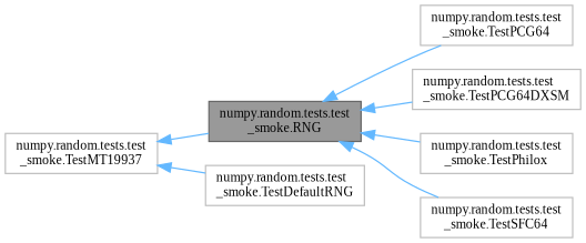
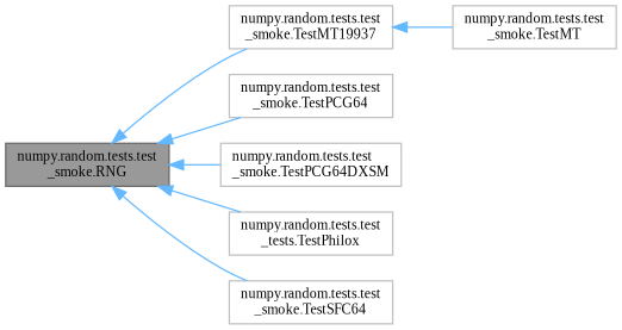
  digraph {
    fontname="Liberation Serif"
    rankdir=LR
    node [color=grey75 fillcolor=white fontname="Liberation Serif" fontsize=10 shape=box style=filled]
    edge [color=steelblue1 dir=back fontname="Liberation Serif" fontsize=10 labelfontname=Helvetica labelfontsize=10 style=solid]
    n1 [color=gray40 fillcolor=grey60 fontcolor=black height=0.2 label="numpy.random.tests.test\l_smoke.RNG" width=0.4]
    n2 [height=0.2 label="numpy.random.tests.test\l_smoke.TestMT19937" width=0.4]
    n3 [height=0.2 label="numpy.random.tests.test\l_smoke.TestPCG64" width=0.4]
    n4 [height=0.2 label="numpy.random.tests.test\l_smoke.TestPCG64DXSM" width=0.4]
-   n5 [height=0.2 label="numpy.random.tests.test\l_smoke.TestPhilox" width=0.4]
+   n5 [height=0.2 label="numpy.random.tests.test\l_tests.TestPhilox" width=0.4]
    n6 [height=0.2 label="numpy.random.tests.test\l_smoke.TestSFC64" width=0.4]
-   n7 [height=0.2 label="numpy.random.tests.test\l_smoke.TestDefaultRNG" width=0.4]
-   n2 -> n1
+   n7 [height=0.2 label="numpy.random.tests.test\l_smoke.TestMT" width=0.4]
+   n1 -> n2
    n1 -> n3
    n1 -> n4
    n1 -> n5
    n1 -> n6
    n2 -> n7
  }
